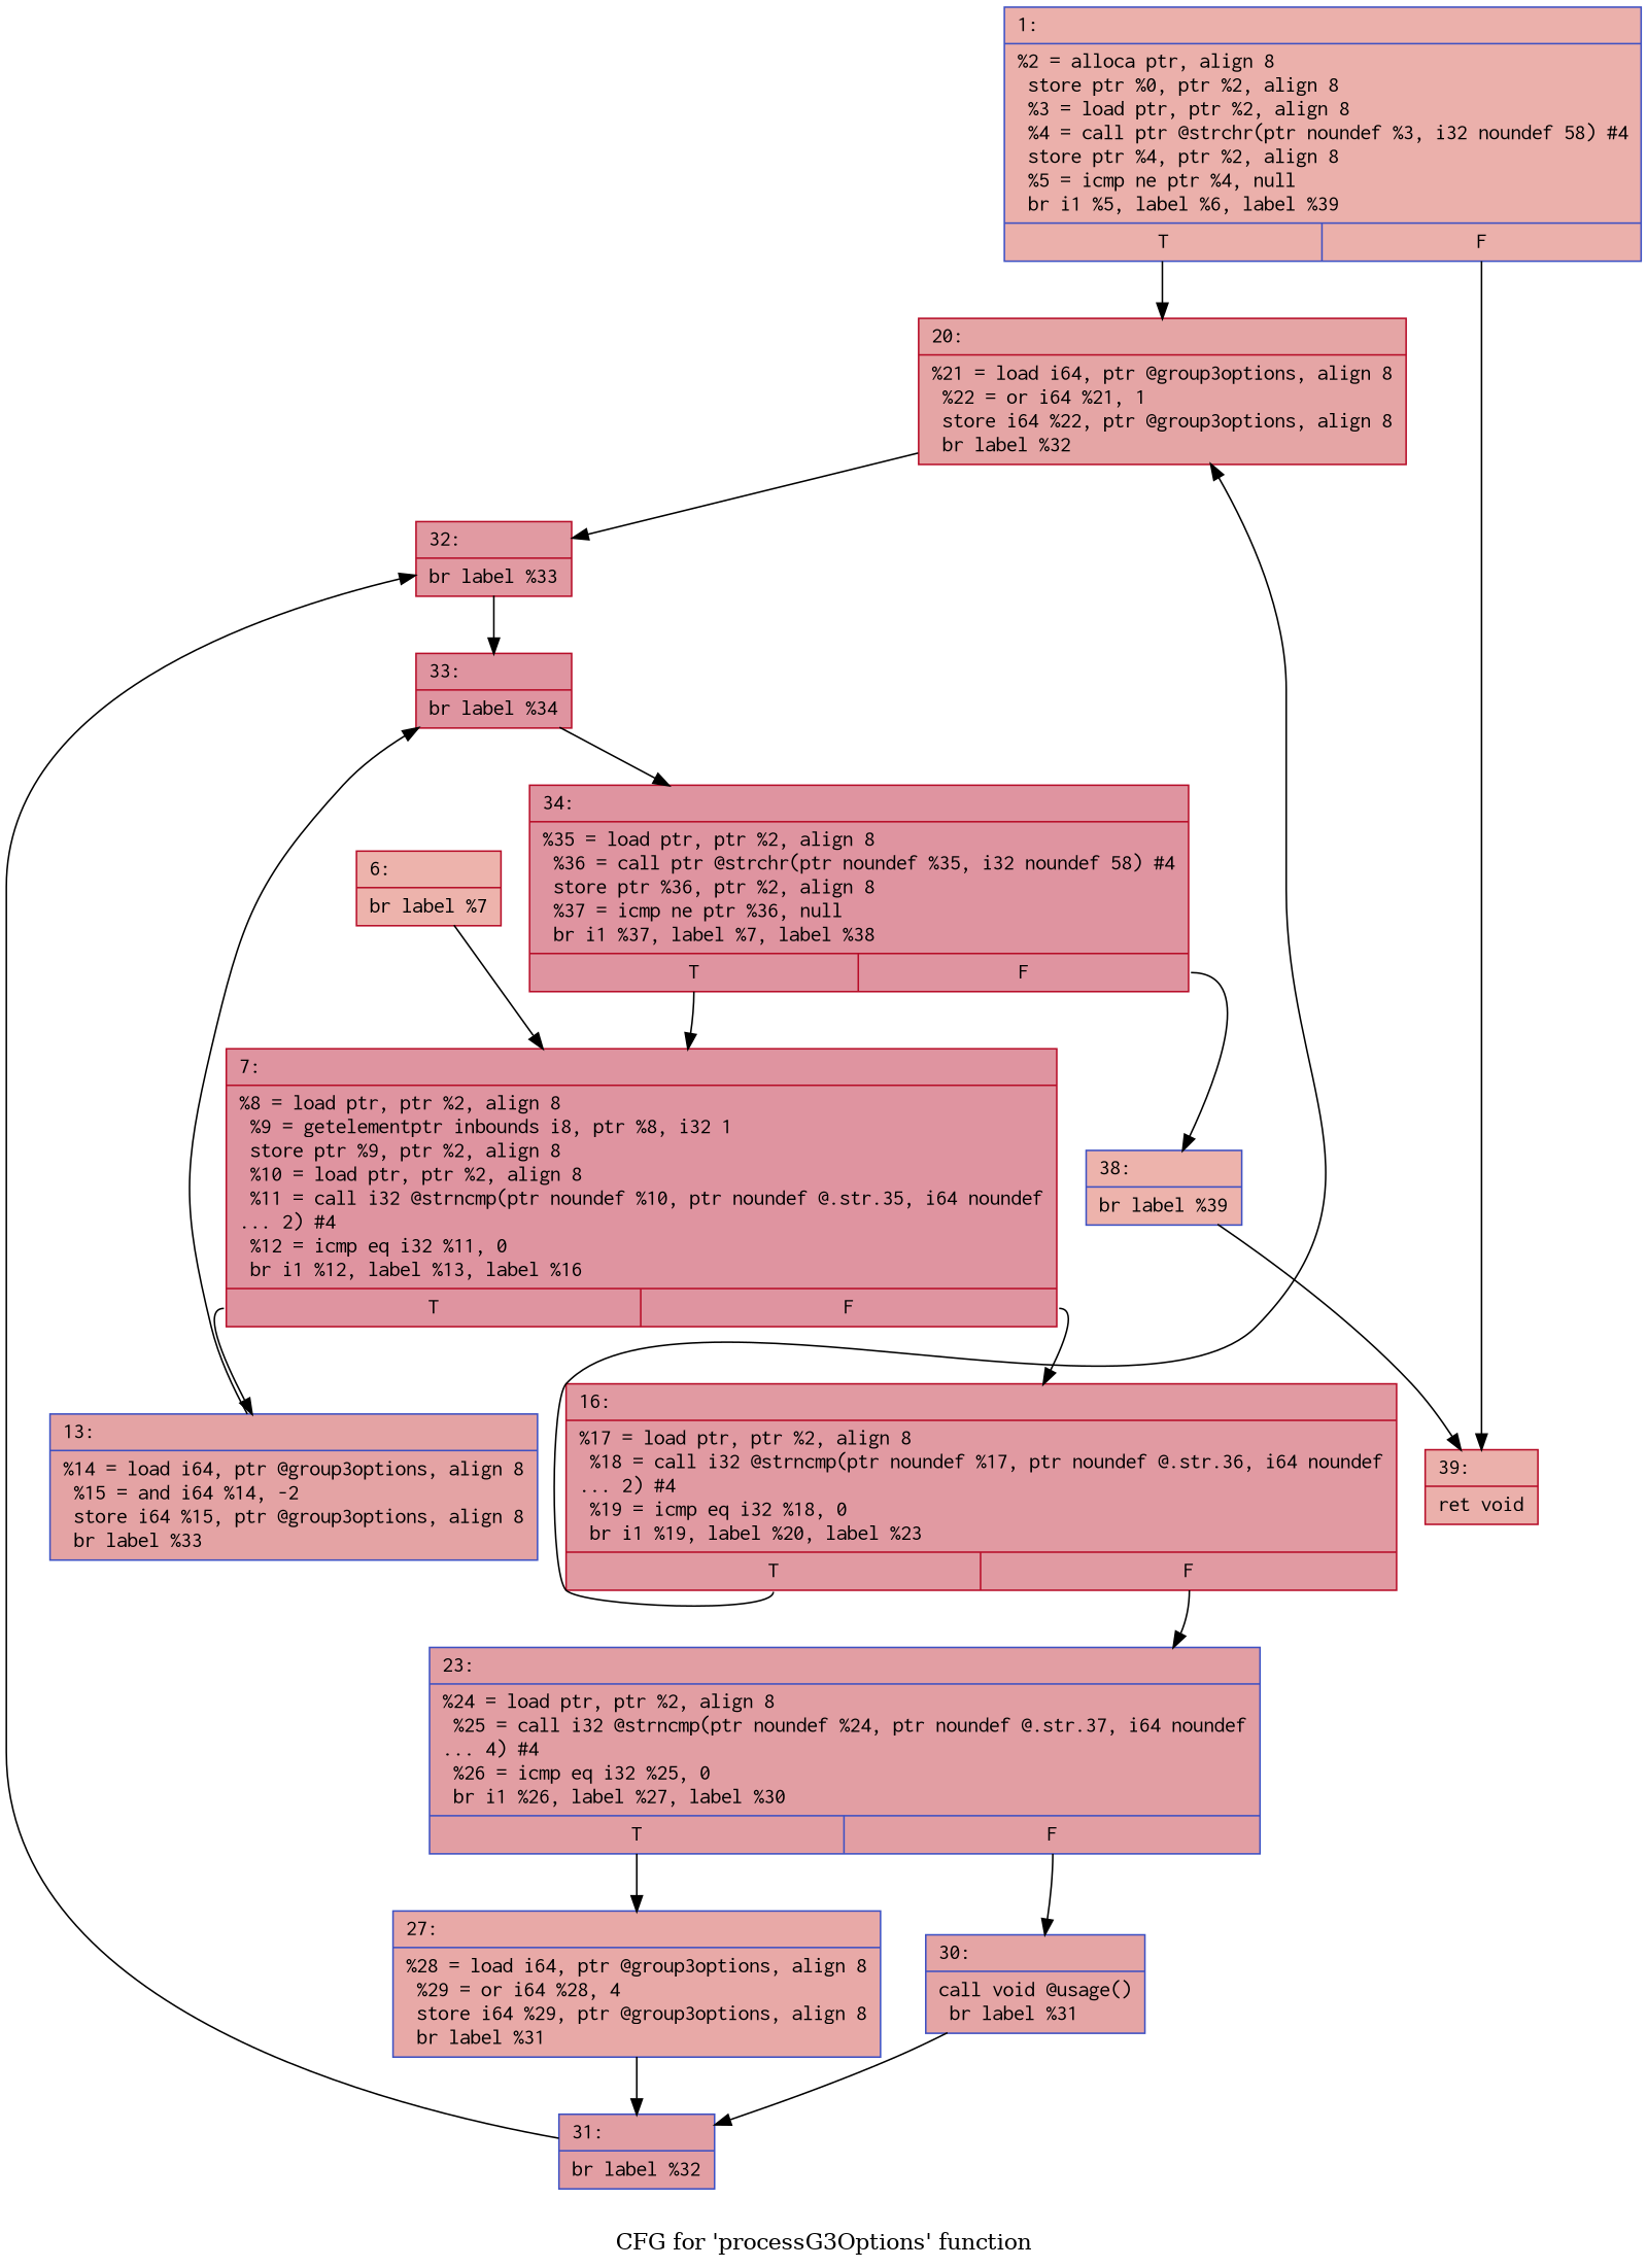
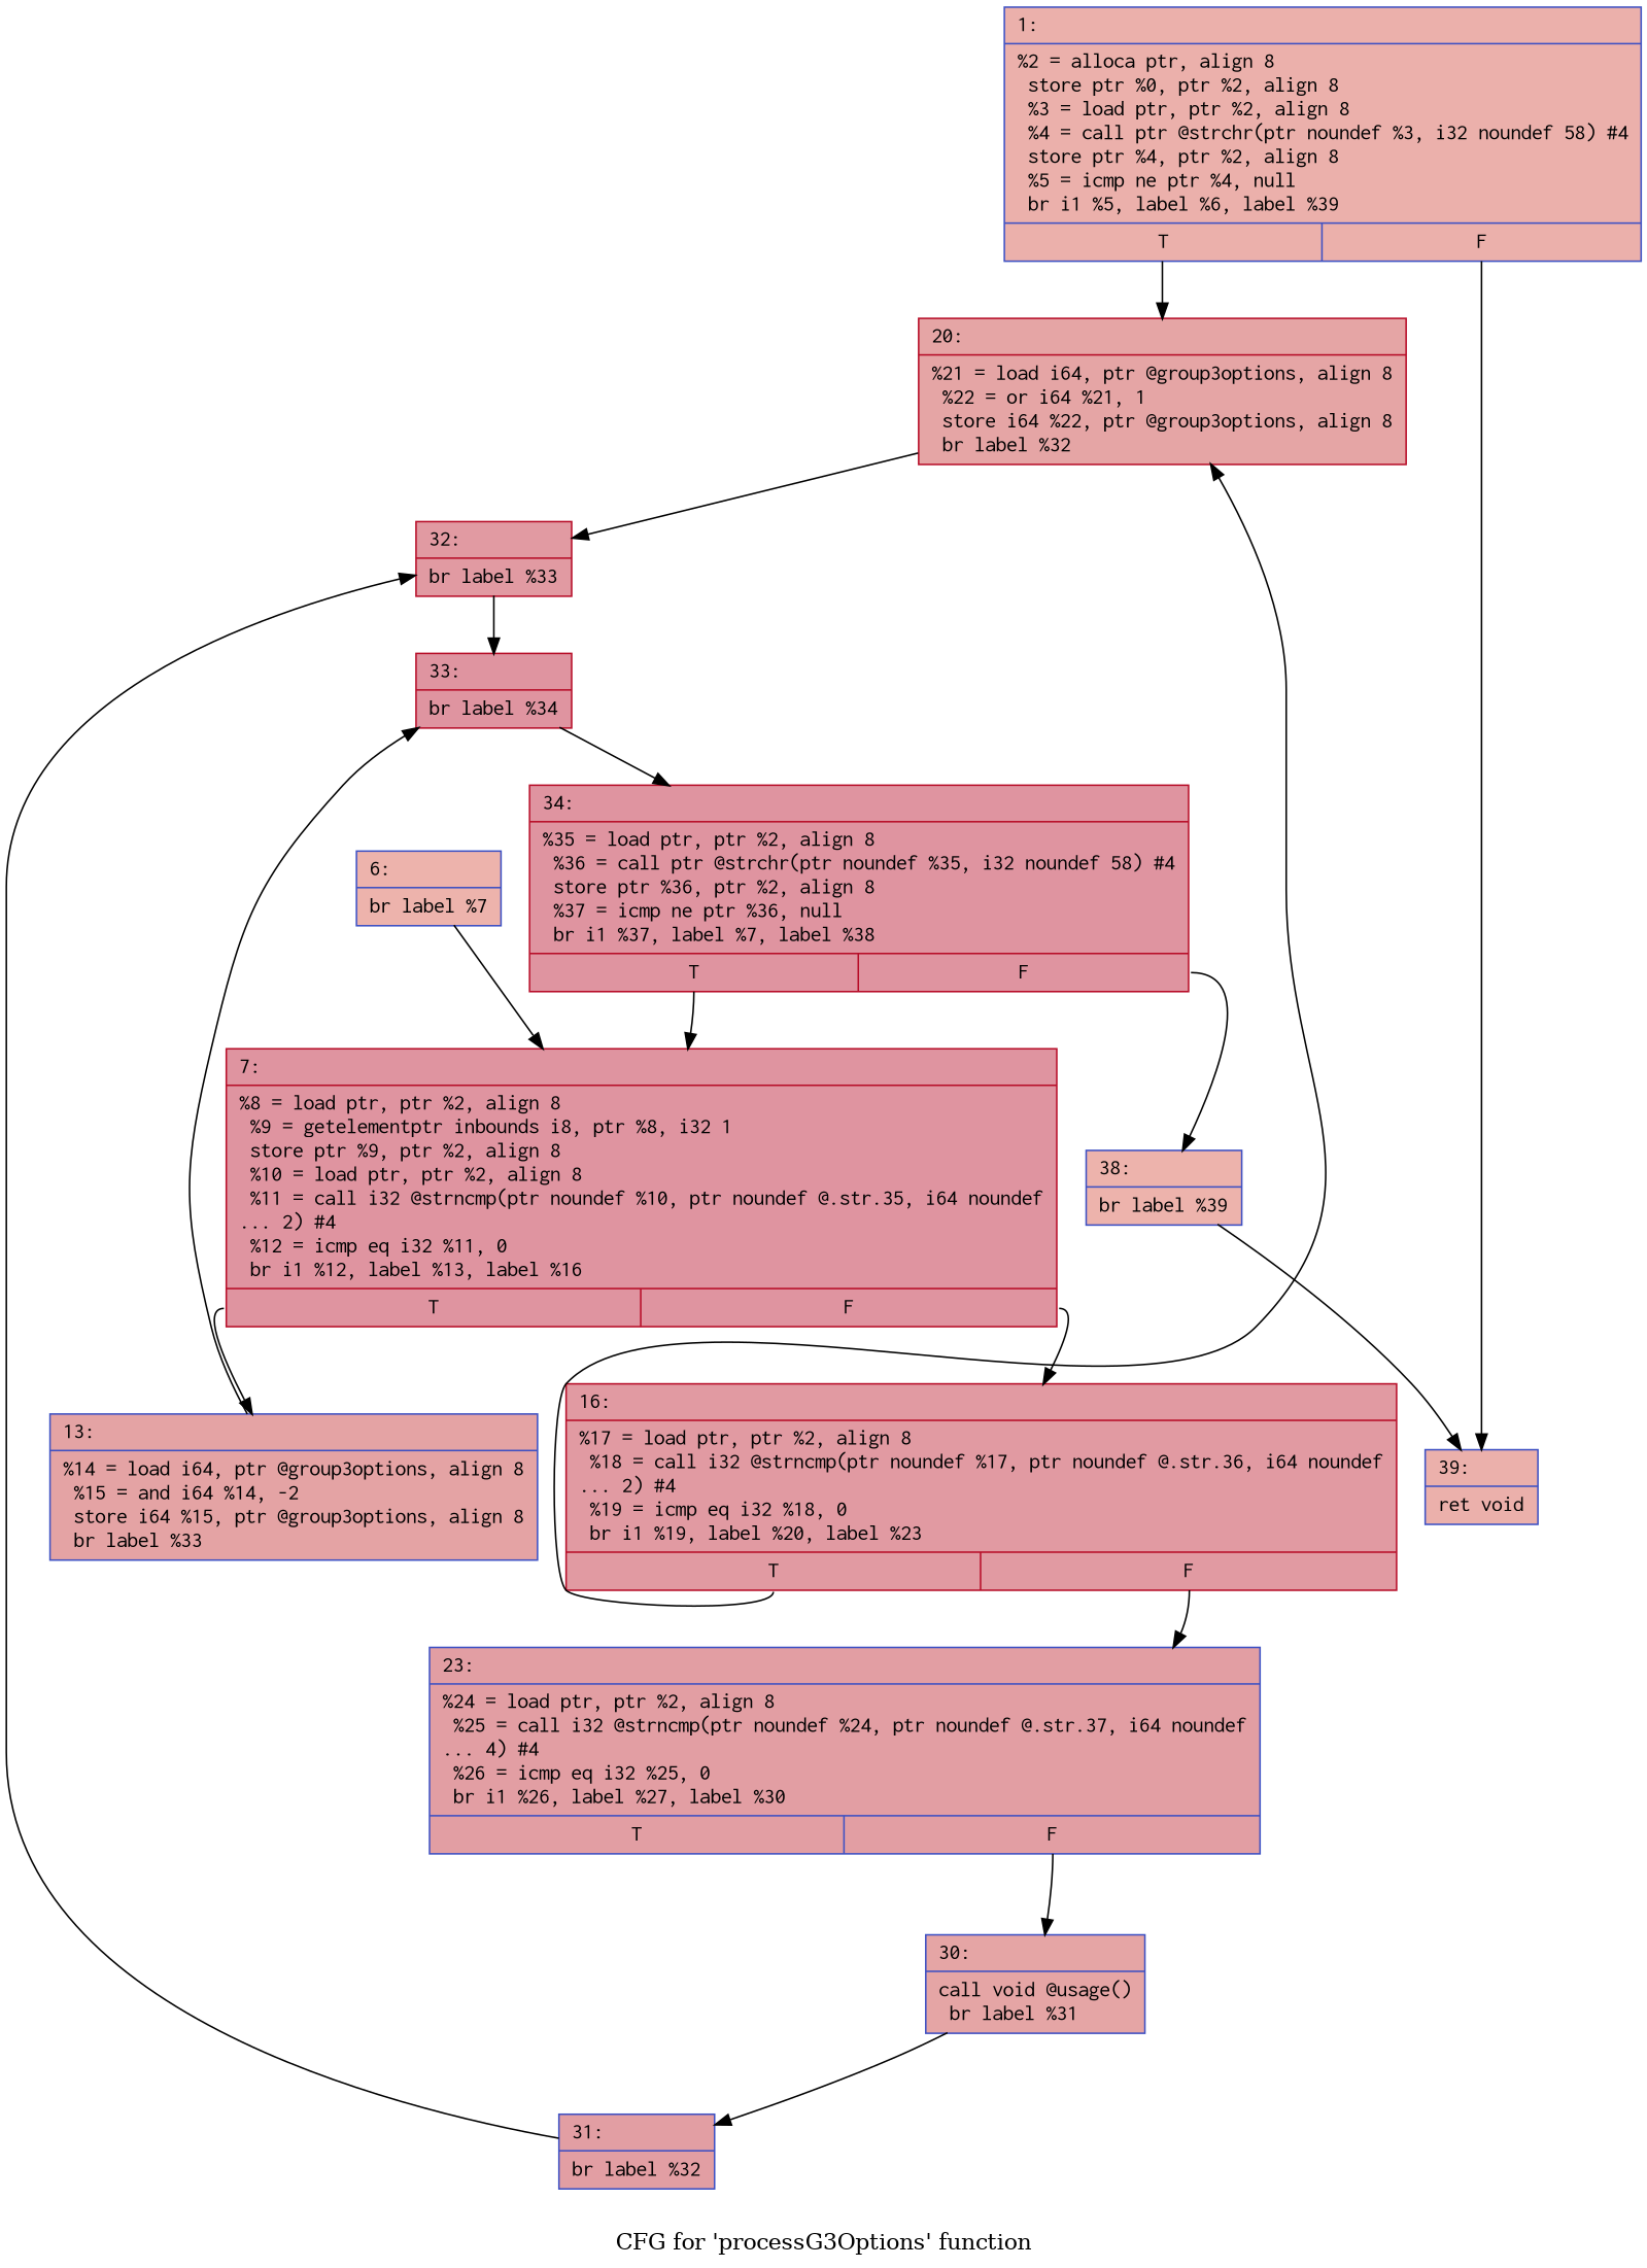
  digraph {
    label="CFG for 'processG3Options' function"
    node [color="#3d50c3ff" fillcolor="#b70d2870" fontname=Courier shape=record style=filled]
    n1 [fillcolor="#d24b4070" label="{1:\l|  %2 = alloca ptr, align 8\l  store ptr %0, ptr %2, align 8\l  %3 = load ptr, ptr %2, align 8\l  %4 = call ptr @strchr(ptr noundef %3, i32 noundef 58) #4\l  store ptr %4, ptr %2, align 8\l  %5 = icmp ne ptr %4, null\l  br i1 %5, label %6, label %39\l|{<s0>T|<s1>F}}"]
-   n2 [color="#b70d28ff" fillcolor="#d24b4070" label="{39:\l|  ret void\l}"]
+   n2 [fillcolor="#d24b4070" label="{39:\l|  ret void\l}"]
    n3 [color="#b70d28ff" fillcolor="#c5333470" label="{20:\l|  %21 = load i64, ptr @group3options, align 8\l  %22 = or i64 %21, 1\l  store i64 %22, ptr @group3options, align 8\l  br label %32\l}"]
-   n4 [color="#b70d28ff" fillcolor="#d6524470" label="{6:\l|  br label %7\l}"]
+   n4 [fillcolor="#d6524470" label="{6:\l|  br label %7\l}"]
    n5 [color="#b70d28ff" label="{7:\l|  %8 = load ptr, ptr %2, align 8\l  %9 = getelementptr inbounds i8, ptr %8, i32 1\l  store ptr %9, ptr %2, align 8\l  %10 = load ptr, ptr %2, align 8\l  %11 = call i32 @strncmp(ptr noundef %10, ptr noundef @.str.35, i64 noundef\l... 2) #4\l  %12 = icmp eq i32 %11, 0\l  br i1 %12, label %13, label %16\l|{<s0>T|<s1>F}}"]
    n6 [fillcolor="#c32e3170" label="{13:\l|  %14 = load i64, ptr @group3options, align 8\l  %15 = and i64 %14, -2\l  store i64 %15, ptr @group3options, align 8\l  br label %33\l}"]
    n7 [color="#b70d28ff" fillcolor="#bb1b2c70" label="{16:\l|  %17 = load ptr, ptr %2, align 8\l  %18 = call i32 @strncmp(ptr noundef %17, ptr noundef @.str.36, i64 noundef\l... 2) #4\l  %19 = icmp eq i32 %18, 0\l  br i1 %19, label %20, label %23\l|{<s0>T|<s1>F}}"]
    n8 [color="#b70d28ff" label="{33:\l|  br label %34\l}"]
    n9 [fillcolor="#be242e70" label="{23:\l|  %24 = load ptr, ptr %2, align 8\l  %25 = call i32 @strncmp(ptr noundef %24, ptr noundef @.str.37, i64 noundef\l... 4) #4\l  %26 = icmp eq i32 %25, 0\l  br i1 %26, label %27, label %30\l|{<s0>T|<s1>F}}"]
    n10 [color="#b70d28ff" label="{34:\l|  %35 = load ptr, ptr %2, align 8\l  %36 = call ptr @strchr(ptr noundef %35, i32 noundef 58) #4\l  store ptr %36, ptr %2, align 8\l  %37 = icmp ne ptr %36, null\l  br i1 %37, label %7, label %38\l|{<s0>T|<s1>F}}"]
    n11 [color="#b70d28ff" fillcolor="#bb1b2c70" label="{32:\l|  br label %33\l}"]
-   n12 [fillcolor="#ca3b3770" label="{27:\l|  %28 = load i64, ptr @group3options, align 8\l  %29 = or i64 %28, 4\l  store i64 %29, ptr @group3options, align 8\l  br label %31\l}"]
    n13 [fillcolor="#c5333470" label="{30:\l|  call void @usage()\l  br label %31\l}"]
    n14 [fillcolor="#d6524470" label="{38:\l|  br label %39\l}"]
    n15 [fillcolor="#be242e70" label="{31:\l|  br label %32\l}"]
    n1 -> n2 [tailport=s1]
    n1 -> n3 [tailport=s0]
    n3 -> n11
    n4 -> n5
    n5 -> n6 [tailport=s0]
    n5 -> n7 [tailport=s1]
    n6 -> n8
    n7 -> n3 [tailport=s0]
    n7 -> n9 [tailport=s1]
    n8 -> n10
-   n9 -> n12 [tailport=s0]
    n9 -> n13 [tailport=s1]
    n10 -> n5 [tailport=s0]
    n10 -> n14 [tailport=s1]
    n11 -> n8
-   n12 -> n15
    n13 -> n15
    n14 -> n2
    n15 -> n11
  }
